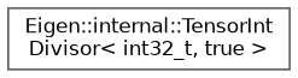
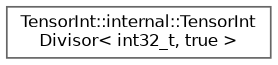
  digraph {
    rankdir=LR
-   n1 [color=grey40 fillcolor=white fontname=Helvetica fontsize=10 height=0.2 label="Eigen::internal::TensorInt\lDivisor\< int32_t, true \>" shape=box style=filled width=0.4]
+   n1 [color=grey40 fillcolor=white fontname=Helvetica fontsize=10 height=0.2 label="TensorInt::internal::TensorInt\lDivisor\< int32_t, true \>" shape=box style=filled width=0.4]
  }
